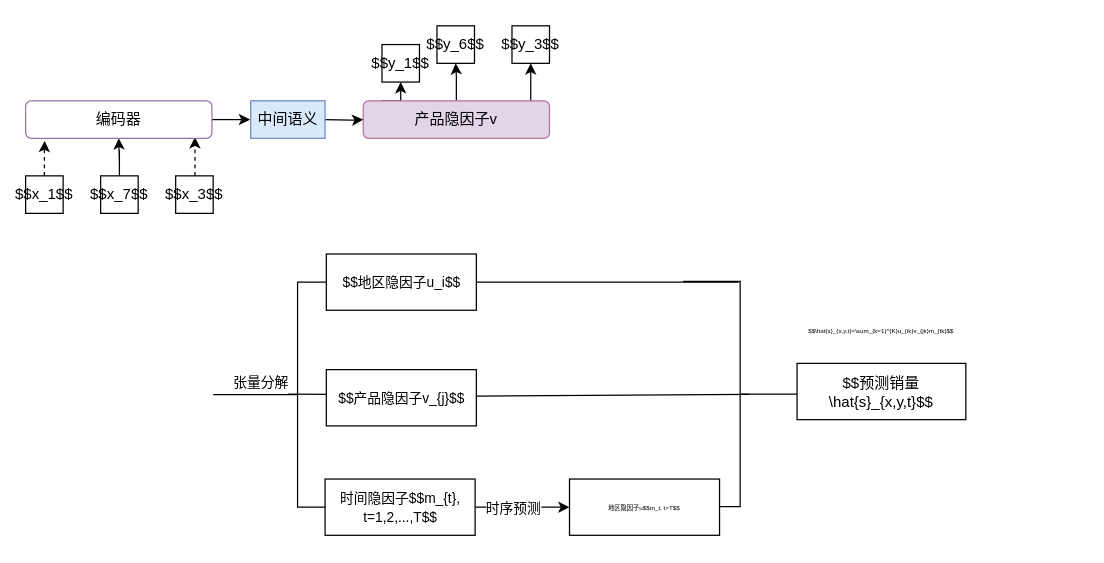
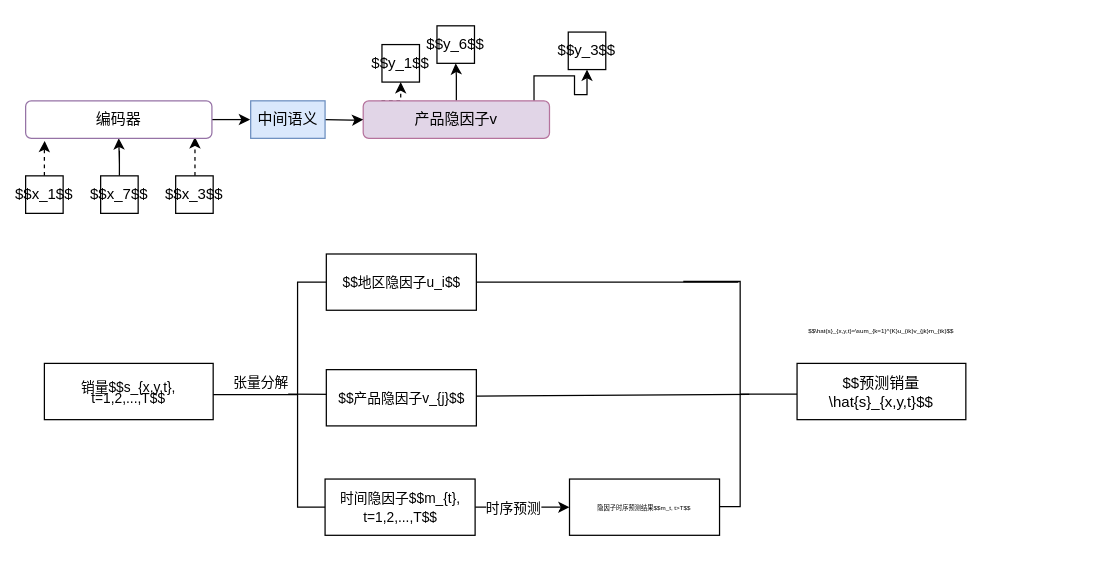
  <mxCell id="0" />
  <mxCell id="1" parent="0" />
  <mxCell id="2" value="" style="edgeStyle=orthogonalEdgeStyle;rounded=0;orthogonalLoop=1;jettySize=auto;html=1;entryX=0.102;entryY=1.069;entryDx=0;entryDy=0;entryPerimeter=0;dashed=1;" edge="1" parent="1" source="3" target="9"><mxGeometry relative="1" as="geometry" /></mxCell>
  <mxCell id="3" value="$$x_1$$" style="rounded=0;whiteSpace=wrap;html=1;" vertex="1" parent="1"><mxGeometry y="140" width="30" height="30" as="geometry" x="20" /></mxCell>
  <mxCell id="4" value="" style="edgeStyle=orthogonalEdgeStyle;rounded=0;orthogonalLoop=1;jettySize=auto;html=1;" edge="1" parent="1" source="5"><mxGeometry relative="1" as="geometry"><mxPoint x="94.5" y="110" as="targetPoint" /></mxGeometry></mxCell>
  <mxCell id="5" value="$$x_7$$" style="rounded=0;whiteSpace=wrap;html=1;" vertex="1" parent="1"><mxGeometry x="80" y="140" width="30" height="30" as="geometry" /></mxCell>
  <mxCell id="6" value="" style="edgeStyle=orthogonalEdgeStyle;rounded=0;orthogonalLoop=1;jettySize=auto;html=1;entryX=0.909;entryY=0.967;entryDx=0;entryDy=0;entryPerimeter=0;dashed=1;" edge="1" parent="1" source="7" target="9"><mxGeometry relative="1" as="geometry"><Array as="points"><mxPoint x="155.5" y="155" /><mxPoint x="155.5" y="155" /></Array></mxGeometry></mxCell>
  <mxCell id="7" value="$$x_3$$" style="rounded=0;whiteSpace=wrap;html=1;" vertex="1" parent="1"><mxGeometry x="140" y="140" width="30" height="30" as="geometry" /></mxCell>
  <mxCell id="8" value="" style="edgeStyle=orthogonalEdgeStyle;rounded=0;orthogonalLoop=1;jettySize=auto;html=1;" edge="1" parent="1" source="9"><mxGeometry relative="1" as="geometry"><mxPoint x="199.5" y="95" as="targetPoint" /></mxGeometry></mxCell>
  <mxCell id="9" value="&lt;font color=&quot;#000000&quot;&gt;编码器&lt;br&gt;&lt;/font&gt;" style="rounded=1;whiteSpace=wrap;html=1;strokeColor=#9673a6;fillColor=#ffffff;" vertex="1" parent="1"><mxGeometry y="80" width="149" height="30" as="geometry" x="20" /></mxCell>
  <mxCell id="10" value="$$y_1$$" style="rounded=0;whiteSpace=wrap;html=1;" vertex="1" parent="1"><mxGeometry x="305" y="35" width="30" height="30" as="geometry" /></mxCell>
  <mxCell id="11" value="$$y_6$$" style="rounded=0;whiteSpace=wrap;html=1;" vertex="1" parent="1"><mxGeometry x="349" y="20" width="30" height="30" as="geometry" /></mxCell>
- <mxCell id="12" value="$$y_3$$" style="rounded=0;whiteSpace=wrap;html=1;" vertex="1" parent="1"><mxGeometry x="409" y="20" width="30" height="30" as="geometry" /></mxCell>
+ <mxCell id="12" value="$$y_3$$" style="rounded=0;whiteSpace=wrap;html=1;" vertex="1" parent="1"><mxGeometry x="454" y="25" width="30" height="30" as="geometry" /></mxCell>
  <mxCell id="13" value="" style="edgeStyle=orthogonalEdgeStyle;rounded=0;orthogonalLoop=1;jettySize=auto;html=1;fontSize=5;" edge="1" parent="1" source="16" target="11"><mxGeometry relative="1" as="geometry" /></mxCell>
  <mxCell id="14" style="edgeStyle=orthogonalEdgeStyle;rounded=0;orthogonalLoop=1;jettySize=auto;html=1;entryX=0.5;entryY=1;entryDx=0;entryDy=0;fontSize=5;exitX=0.917;exitY=0.022;exitDx=0;exitDy=0;exitPerimeter=0;" edge="1" parent="1" source="16" target="12"><mxGeometry relative="1" as="geometry" /></mxCell>
- <mxCell id="15" style="edgeStyle=orthogonalEdgeStyle;rounded=0;orthogonalLoop=1;jettySize=auto;html=1;entryX=0.5;entryY=1;entryDx=0;entryDy=0;fontSize=5;exitX=0.098;exitY=0;exitDx=0;exitDy=0;exitPerimeter=0;" edge="1" parent="1" source="16" target="10"><mxGeometry relative="1" as="geometry" /></mxCell>
+ <mxCell id="15" style="edgeStyle=orthogonalEdgeStyle;rounded=0;orthogonalLoop=1;jettySize=auto;html=1;entryX=0.5;entryY=1;entryDx=0;entryDy=0;fontSize=5;exitX=0.098;exitY=0;exitDx=0;exitDy=0;exitPerimeter=0;dashed=1;" edge="1" parent="1" source="16" target="10"><mxGeometry relative="1" as="geometry" /></mxCell>
  <mxCell id="16" value="&lt;font color=&quot;#000000&quot;&gt;产品隐因子v&lt;br&gt;&lt;/font&gt;" style="rounded=1;whiteSpace=wrap;html=1;fillColor=#E1D5E7;strokeColor=#B5739D;" vertex="1" parent="1"><mxGeometry x="290" y="80" width="149" height="30" as="geometry" /></mxCell>
  <mxCell id="17" value="" style="edgeStyle=orthogonalEdgeStyle;rounded=0;orthogonalLoop=1;jettySize=auto;html=1;" edge="1" parent="1" target="16"><mxGeometry relative="1" as="geometry"><mxPoint x="259.5" y="95" as="sourcePoint" /></mxGeometry></mxCell>
+ <mxCell id="18" value="&lt;p style=&quot;line-height: 70%;&quot;&gt;&lt;font style=&quot;font-size: 11px;&quot;&gt;销量$$s_{x,y,t}, t=1,2,...,T$$&lt;/font&gt;&lt;/p&gt;" style="rounded=0;whiteSpace=wrap;html=1;" vertex="1" parent="1"><mxGeometry x="35" y="290" width="135" height="45" as="geometry" /></mxCell>
  <mxCell id="19" value="" style="strokeWidth=1;html=1;shape=mxgraph.flowchart.annotation_2;align=left;labelPosition=right;pointerEvents=1;fontSize=11;fontColor=#000000;rotation=0;" vertex="1" parent="1"><mxGeometry x="170" y="225" width="135" height="180" as="geometry" /></mxCell>
  <mxCell id="20" value="" style="endArrow=none;html=1;rounded=0;fontSize=11;entryX=1;entryY=0.5;entryDx=0;entryDy=0;entryPerimeter=0;" edge="1" parent="1"><mxGeometry width="50" height="50" relative="1" as="geometry"><mxPoint x="230" y="314.67" as="sourcePoint" /><mxPoint x="305" y="315" as="targetPoint" /></mxGeometry></mxCell>
  <mxCell id="21" value="" style="edgeStyle=orthogonalEdgeStyle;rounded=0;orthogonalLoop=1;jettySize=auto;html=1;fontSize=11;" edge="1" parent="1" source="23" target="30"><mxGeometry relative="1" as="geometry" /></mxCell>
  <mxCell id="22" value="时序预测" style="edgeLabel;html=1;align=center;verticalAlign=middle;resizable=0;points=[];fontSize=11;" vertex="1" connectable="0" parent="21"><mxGeometry x="-0.35" y="1" relative="1" as="geometry"><mxPoint x="5" y="1" as="offset" /></mxGeometry></mxCell>
  <mxCell id="23" value="&lt;p style=&quot;line-height: 120%;&quot;&gt;&lt;font style=&quot;font-size: 11px;&quot;&gt;时间隐因子$$m_{t}, t=1,2,...,T$$&lt;/font&gt;&lt;/p&gt;" style="rounded=0;whiteSpace=wrap;html=1;" vertex="1" parent="1"><mxGeometry x="259.5" y="382.5" width="120" height="45" as="geometry" /></mxCell>
  <mxCell id="24" value="&lt;p style=&quot;line-height: 70%;&quot;&gt;&lt;font style=&quot;font-size: 11px;&quot;&gt;$$产品隐因子v_{j}$$&lt;/font&gt;&lt;/p&gt;" style="rounded=0;whiteSpace=wrap;html=1;" vertex="1" parent="1"><mxGeometry x="260.5" y="295" width="120" height="45" as="geometry" /></mxCell>
  <mxCell id="25" value="&lt;p style=&quot;line-height: 70%;&quot;&gt;&lt;span style=&quot;font-size: 11px;&quot;&gt;$$地区隐因子u_i$$&lt;/span&gt;&lt;/p&gt;" style="rounded=0;whiteSpace=wrap;html=1;" vertex="1" parent="1"><mxGeometry x="260.5" y="202.5" width="120" height="45" as="geometry" /></mxCell>
  <mxCell id="26" value="张量分解" style="text;html=1;align=center;verticalAlign=middle;resizable=0;points=[];autosize=1;strokeColor=none;fillColor=none;fontSize=11;" vertex="1" parent="1"><mxGeometry x="170" y="290" width="75" height="30" as="geometry" /></mxCell>
  <mxCell id="27" value="" style="strokeWidth=1;html=1;shape=mxgraph.flowchart.annotation_2;align=left;labelPosition=right;pointerEvents=1;fontSize=11;fontColor=#000000;rotation=-180;" vertex="1" parent="1"><mxGeometry x="546" y="224.5" width="91" height="180" as="geometry" /></mxCell>
  <mxCell id="28" value="" style="endArrow=none;html=1;rounded=0;fontSize=11;" edge="1" parent="1" source="25"><mxGeometry width="50" height="50" relative="1" as="geometry"><mxPoint x="515" y="222.5" as="sourcePoint" /><mxPoint x="590" y="225" as="targetPoint" /></mxGeometry></mxCell>
  <mxCell id="29" value="" style="endArrow=none;html=1;rounded=0;fontSize=11;entryX=0.42;entryY=0.499;entryDx=0;entryDy=0;entryPerimeter=0;" edge="1" parent="1" target="27"><mxGeometry width="50" height="50" relative="1" as="geometry"><mxPoint x="380.5" y="316.09" as="sourcePoint" /><mxPoint x="589.5" y="313.92" as="targetPoint" /></mxGeometry></mxCell>
- <mxCell id="30" value="地区隐因子u$$m_t, t&amp;gt;T$$" style="whiteSpace=wrap;html=1;rounded=0;fontSize=5;" vertex="1" parent="1"><mxGeometry x="455" y="382.5" width="120" height="45" as="geometry" /></mxCell>
+ <mxCell id="30" value="隐因子时序预测结果$$m_t, t&amp;gt;T$$" style="whiteSpace=wrap;html=1;rounded=0;fontSize=5;" vertex="1" parent="1"><mxGeometry x="455" y="382.5" width="120" height="45" as="geometry" /></mxCell>
  <mxCell id="31" value="$$\hat{s}_{x,y,t}=\sum_{k=1}^{K}u_{ik}v_{jk}m_{tk}$$" style="text;html=1;align=center;verticalAlign=middle;resizable=0;points=[];autosize=1;strokeColor=none;fillColor=none;fontSize=5;" vertex="1" parent="1"><mxGeometry x="546" y="247.5" width="315" height="30" as="geometry" /></mxCell>
  <mxCell id="32" value="&lt;p style=&quot;line-height: 30%;&quot;&gt;&lt;br&gt;&lt;/p&gt;$$预测销量\hat{s}_{x,y,t}$$&lt;p style=&quot;line-height: 30%;&quot;&gt;&lt;br&gt;&lt;/p&gt;" style="rounded=0;whiteSpace=wrap;html=1;" vertex="1" parent="1"><mxGeometry x="637" y="290" width="135" height="45" as="geometry" /></mxCell>
  <mxCell id="33" value="中间语义" style="whiteSpace=wrap;html=1;fillColor=#dae8fc;strokeColor=#6c8ebf;" vertex="1" parent="1"><mxGeometry x="200" y="80" width="59.5" height="30" as="geometry" /></mxCell>
